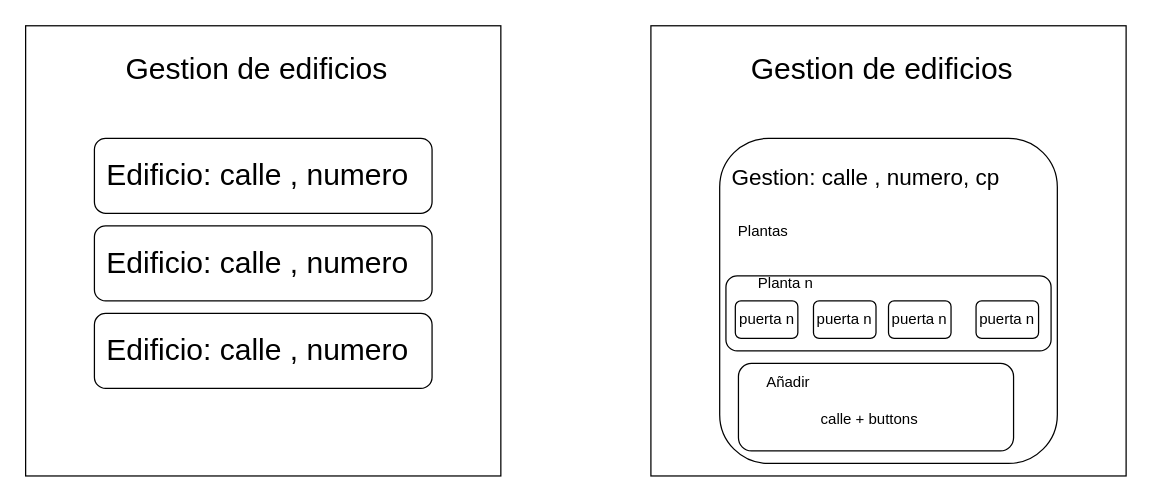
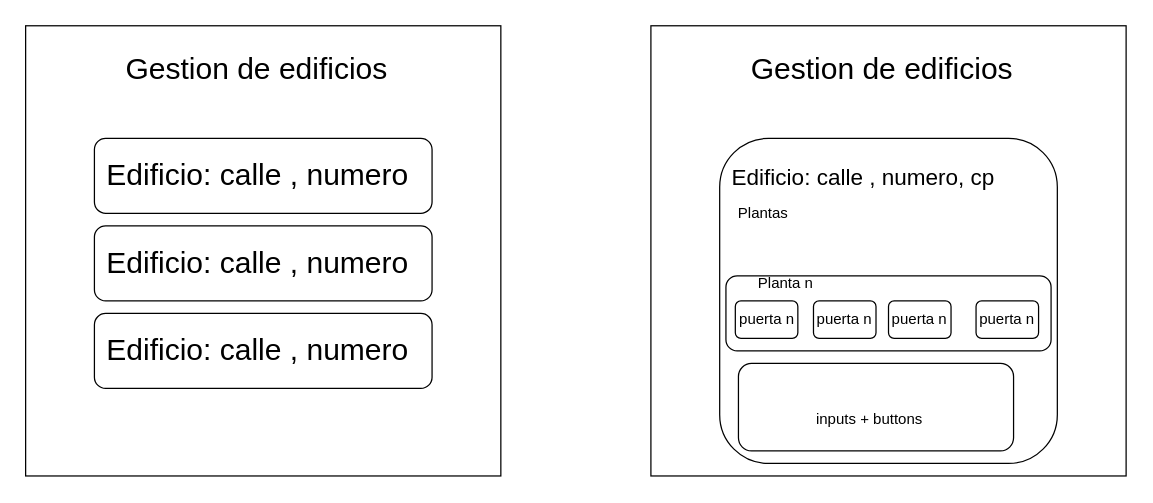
  <mxCell id="0" />
  <mxCell id="1" parent="0" />
  <mxCell id="2" value="" style="rounded=0;whiteSpace=wrap;html=1;" vertex="1" parent="1"><mxGeometry x="20" y="20" width="380" height="360" as="geometry" /></mxCell>
  <mxCell id="3" value="" style="rounded=1;whiteSpace=wrap;html=1;" vertex="1" parent="1"><mxGeometry x="75" y="110" width="270" height="60" as="geometry" /></mxCell>
  <mxCell id="4" value="&lt;font style=&quot;font-size: 24px;&quot;&gt;Gestion de edificios&lt;/font&gt;" style="text;html=1;strokeColor=none;fillColor=none;align=center;verticalAlign=middle;whiteSpace=wrap;rounded=0;" vertex="1" parent="1"><mxGeometry x="70" y="40" width="270" height="30" as="geometry" /></mxCell>
  <mxCell id="5" value="Edificio: calle , numero" style="text;html=1;strokeColor=none;fillColor=none;align=left;verticalAlign=middle;whiteSpace=wrap;rounded=0;fontSize=24;" vertex="1" parent="1"><mxGeometry x="82.5" y="125" width="255" height="30" as="geometry" /></mxCell>
  <mxCell id="6" value="" style="rounded=1;whiteSpace=wrap;html=1;" vertex="1" parent="1"><mxGeometry x="75" y="180" width="270" height="60" as="geometry" /></mxCell>
  <mxCell id="7" value="Edificio: calle , numero" style="text;html=1;strokeColor=none;fillColor=none;align=left;verticalAlign=middle;whiteSpace=wrap;rounded=0;fontSize=24;" vertex="1" parent="1"><mxGeometry x="82.5" y="195" width="255" height="30" as="geometry" /></mxCell>
  <mxCell id="8" value="" style="rounded=1;whiteSpace=wrap;html=1;" vertex="1" parent="1"><mxGeometry x="75" y="250" width="270" height="60" as="geometry" /></mxCell>
  <mxCell id="9" value="Edificio: calle , numero" style="text;html=1;strokeColor=none;fillColor=none;align=left;verticalAlign=middle;whiteSpace=wrap;rounded=0;fontSize=24;" vertex="1" parent="1"><mxGeometry x="82.5" y="265" width="255" height="30" as="geometry" /></mxCell>
  <mxCell id="10" value="" style="rounded=0;whiteSpace=wrap;html=1;" vertex="1" parent="1"><mxGeometry x="520" y="20" width="380" height="360" as="geometry" /></mxCell>
  <mxCell id="11" value="" style="rounded=1;whiteSpace=wrap;html=1;" vertex="1" parent="1"><mxGeometry x="575" y="110" width="270" height="260" as="geometry" /></mxCell>
  <mxCell id="12" value="&lt;font style=&quot;font-size: 24px;&quot;&gt;Gestion de edificios&lt;/font&gt;" style="text;html=1;strokeColor=none;fillColor=none;align=center;verticalAlign=middle;whiteSpace=wrap;rounded=0;" vertex="1" parent="1"><mxGeometry x="570" y="40" width="270" height="30" as="geometry" /></mxCell>
- <mxCell id="13" value="&lt;font style=&quot;font-size: 18px;&quot;&gt;Gestion: calle , numero, cp&lt;/font&gt;" style="text;html=1;strokeColor=none;fillColor=none;align=left;verticalAlign=middle;whiteSpace=wrap;rounded=0;fontSize=24;" vertex="1" parent="1"><mxGeometry x="582.5" y="125" width="257.5" height="30" as="geometry" /></mxCell>
+ <mxCell id="13" value="&lt;font style=&quot;font-size: 18px;&quot;&gt;Edificio: calle , numero, cp&lt;/font&gt;" style="text;html=1;strokeColor=none;fillColor=none;align=left;verticalAlign=middle;whiteSpace=wrap;rounded=0;fontSize=24;" vertex="1" parent="1"><mxGeometry x="582.5" y="125" width="257.5" height="30" as="geometry" /></mxCell>
  <mxCell id="14" value="" style="rounded=1;whiteSpace=wrap;html=1;fontSize=12;" vertex="1" parent="1"><mxGeometry x="580" y="220" width="260" height="60" as="geometry" /></mxCell>
- <mxCell id="15" value="Plantas" style="text;html=1;strokeColor=none;fillColor=none;align=center;verticalAlign=middle;whiteSpace=wrap;rounded=0;fontSize=12;" vertex="1" parent="1"><mxGeometry x="580" y="170" width="60" height="30" as="geometry" /></mxCell>
+ <mxCell id="15" value="Plantas" style="text;html=1;strokeColor=none;fillColor=none;align=center;verticalAlign=middle;whiteSpace=wrap;rounded=0;fontSize=12;" vertex="1" parent="1"><mxGeometry x="580" y="155" width="60" height="30" as="geometry" /></mxCell>
  <mxCell id="16" value="Planta n" style="text;html=1;strokeColor=none;fillColor=none;align=center;verticalAlign=middle;whiteSpace=wrap;rounded=0;fontSize=12;" vertex="1" parent="1"><mxGeometry x="597.5" y="210" width="60" height="32.5" as="geometry" /></mxCell>
  <mxCell id="17" value="puerta n" style="rounded=1;whiteSpace=wrap;html=1;fontSize=12;" vertex="1" parent="1"><mxGeometry x="587.5" y="240" width="50" height="30" as="geometry" /></mxCell>
  <mxCell id="18" value="puerta n" style="rounded=1;whiteSpace=wrap;html=1;fontSize=12;" vertex="1" parent="1"><mxGeometry x="650" y="240" width="50" height="30" as="geometry" /></mxCell>
  <mxCell id="19" value="puerta n" style="rounded=1;whiteSpace=wrap;html=1;fontSize=12;" vertex="1" parent="1"><mxGeometry x="710" y="240" width="50" height="30" as="geometry" /></mxCell>
  <mxCell id="20" value="puerta n" style="rounded=1;whiteSpace=wrap;html=1;fontSize=12;" vertex="1" parent="1"><mxGeometry x="780" y="240" width="50" height="30" as="geometry" /></mxCell>
  <mxCell id="21" value="" style="rounded=1;whiteSpace=wrap;html=1;fontSize=12;" vertex="1" parent="1"><mxGeometry x="590" y="290" width="220" height="70" as="geometry" /></mxCell>
- <mxCell id="22" value="Añadir" style="text;html=1;strokeColor=none;fillColor=none;align=center;verticalAlign=middle;whiteSpace=wrap;rounded=0;fontSize=12;" vertex="1" parent="1"><mxGeometry x="600" y="290" width="60" height="30" as="geometry" /></mxCell>
- <mxCell id="23" value="calle + buttons" style="text;html=1;strokeColor=none;fillColor=none;align=center;verticalAlign=middle;whiteSpace=wrap;rounded=0;fontSize=12;" vertex="1" parent="1"><mxGeometry x="600" y="320" width="190" height="30" as="geometry" /></mxCell>
+ <mxCell id="23" value="inputs + buttons" style="text;html=1;strokeColor=none;fillColor=none;align=center;verticalAlign=middle;whiteSpace=wrap;rounded=0;fontSize=12;" vertex="1" parent="1"><mxGeometry x="600" y="320" width="190" height="30" as="geometry" /></mxCell>
